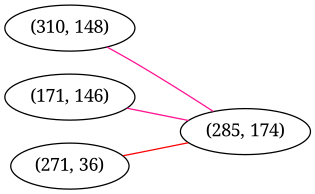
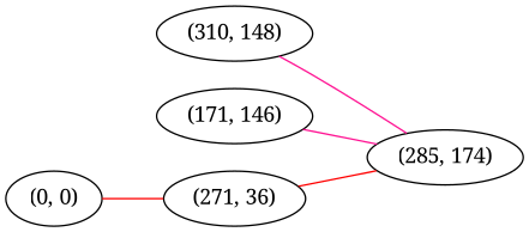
  graph {
    fontname="Noto Serif"
    rankdir=LR
    node [fontname="Noto Serif"]
    edge [color=deeppink fontname="Noto Serif" weight=1]
    n1 [label="(285, 174)"]
    "(310, 148)"
    "(171, 146)"
    n4 [label="(271, 36)"]
+   "(0, 0)"
    "(310, 148)" -- n1
    "(171, 146)" -- n1
    n4 -- n1 [color=red weight=2]
+   "(0, 0)" -- n4 [color=red weight=4]
  }
